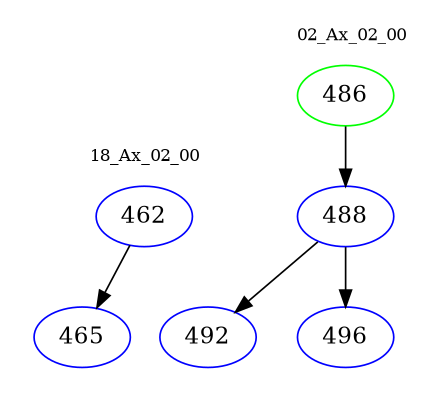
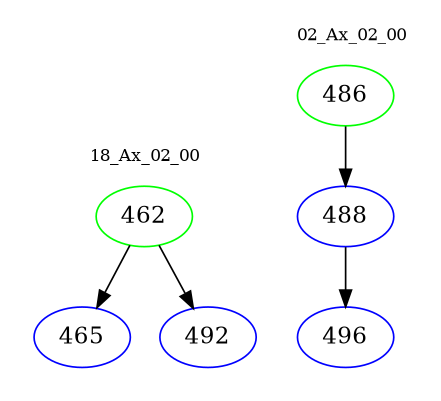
  digraph {
    node [color=blue]
    edge [color=black]
-   n1 [label=462]
+   n1 [color=green label=462]
    n2 [label=465]
    n3 [label=492]
    n4 [color=green label=486]
    n5 [label=496]
    n6 [label=488]
    subgraph cluster_1 {
      color=white
      fontsize=10
      label="18_Ax_02_00"
      n1
      n2
      n3
    }
    subgraph cluster_2 {
      color=white
      fontsize=10
      label="02_Ax_02_00"
      n4
      n5
      n6
    }
    n1 -> n2
-   n6 -> n3
+   n1 -> n3
    n4 -> n6
    n6 -> n5
  }
